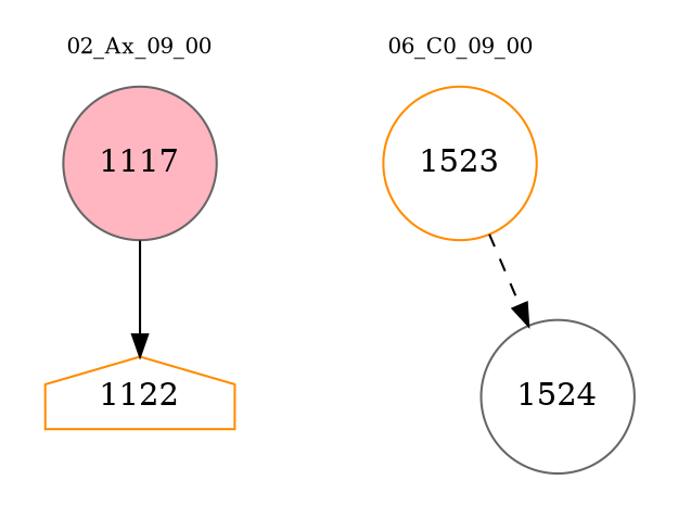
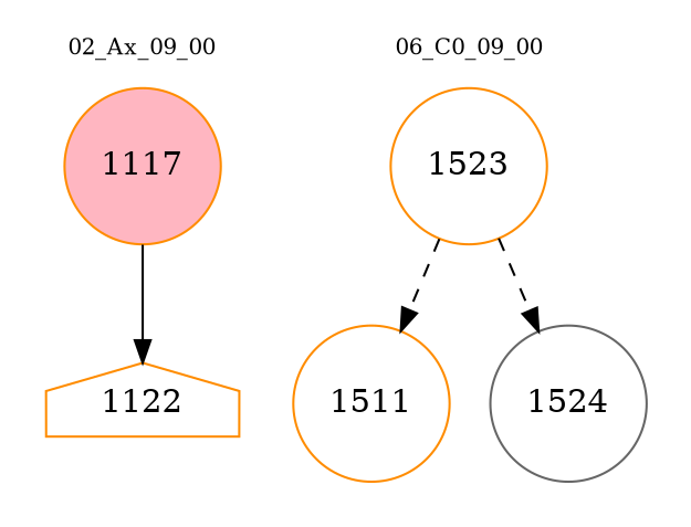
  digraph {
    node [color=darkorange fillcolor=white shape=circle style=filled]
    edge [color=black style=dashed]
-   n1 [color=gray40 fillcolor=lightpink label=1117]
+   n1 [fillcolor=lightpink label=1117]
    n2 [label=1122 shape=house]
    n3 [label=1523]
+   n4 [label=1511]
    n5 [color=gray40 label=1524]
    subgraph cluster_1 {
      color=white
      fontsize=10
      label="02_Ax_09_00"
      n1
      n2
    }
    subgraph cluster_2 {
      color=white
      fontsize=10
      label="06_C0_09_00"
      n3
+     n4
      n5
    }
    n1 -> n2 [style=solid]
+   n3 -> n4
    n3 -> n5
  }
